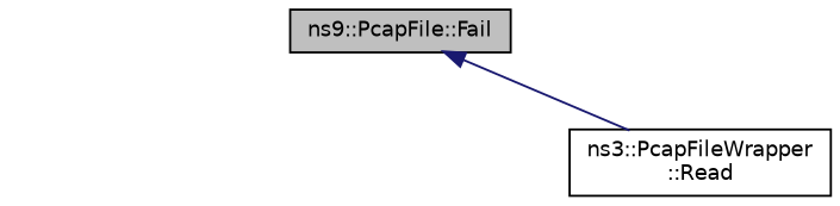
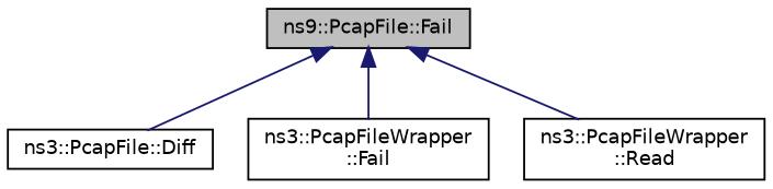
  digraph {
    rankdir=TB
    node [color=black fillcolor=white fontname=Helvetica fontsize=10 shape=record style=filled]
    edge [color=midnightblue dir=back fontname=Helvetica fontsize=10 labelfontname=Helvetica labelfontsize=10 style=solid]
    n1 [fillcolor=grey75 fontcolor=black height=0.2 label="ns9::PcapFile::Fail" width=0.4]
+   n2 [height=0.2 label="ns3::PcapFile::Diff" width=0.4]
+   n3 [height=0.2 label="ns3::PcapFileWrapper\l::Fail" width=0.4]
    n4 [height=0.2 label="ns3::PcapFileWrapper\l::Read" width=0.4]
+   n1 -> n2
+   n1 -> n3
    n1 -> n4
  }
